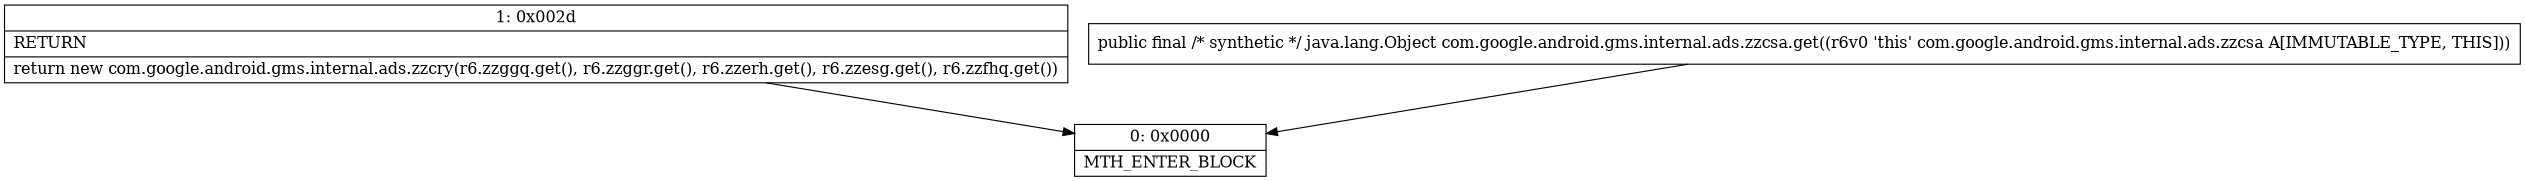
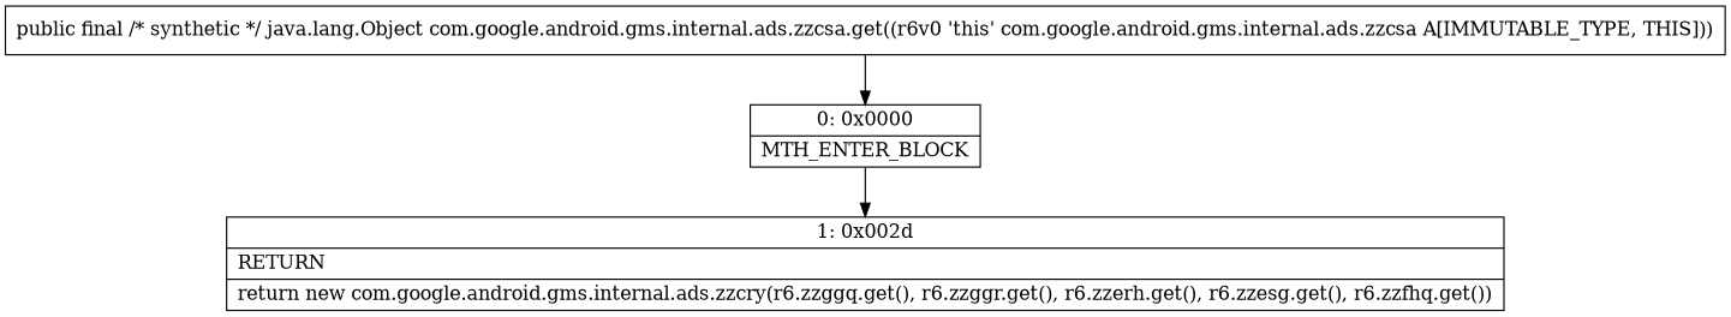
  digraph {
    node [shape=record]
    n1 [label="{0\:\ 0x0000|MTH_ENTER_BLOCK\l}"]
    n2 [label="{1\:\ 0x002d|RETURN\l|return new com.google.android.gms.internal.ads.zzcry(r6.zzggq.get(), r6.zzggr.get(), r6.zzerh.get(), r6.zzesg.get(), r6.zzfhq.get())\l}"]
    n3 [label="{public final \/* synthetic *\/ java.lang.Object com.google.android.gms.internal.ads.zzcsa.get((r6v0 'this' com.google.android.gms.internal.ads.zzcsa A[IMMUTABLE_TYPE, THIS])) }"]
-   n2 -> n1
+   n1 -> n2
    n3 -> n1
  }
